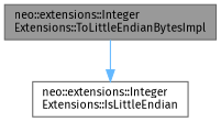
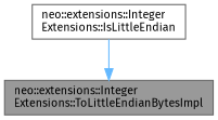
  digraph {
    rankdir=TB
    fontname="Fira Sans"
    node [fontname="Fira Sans" fontsize=10 shape=box style=filled]
    n1 [color=gray40 fillcolor=grey60 fontcolor=black height=0.2 label="neo::extensions::Integer\lExtensions::ToLittleEndianBytesImpl" width=0.4]
    n2 [color=grey40 fillcolor=white height=0.2 label="neo::extensions::Integer\lExtensions::IsLittleEndian" width=0.4]
-   n1 -> n2 [color=steelblue1 fontname="Fira Sans" fontsize=10 labelfontname=Helvetica labelfontsize=10 style=solid]
+   n2 -> n1 [color=steelblue1 fontname="Fira Sans" fontsize=10 labelfontname=Helvetica labelfontsize=10 style=solid]
  }
